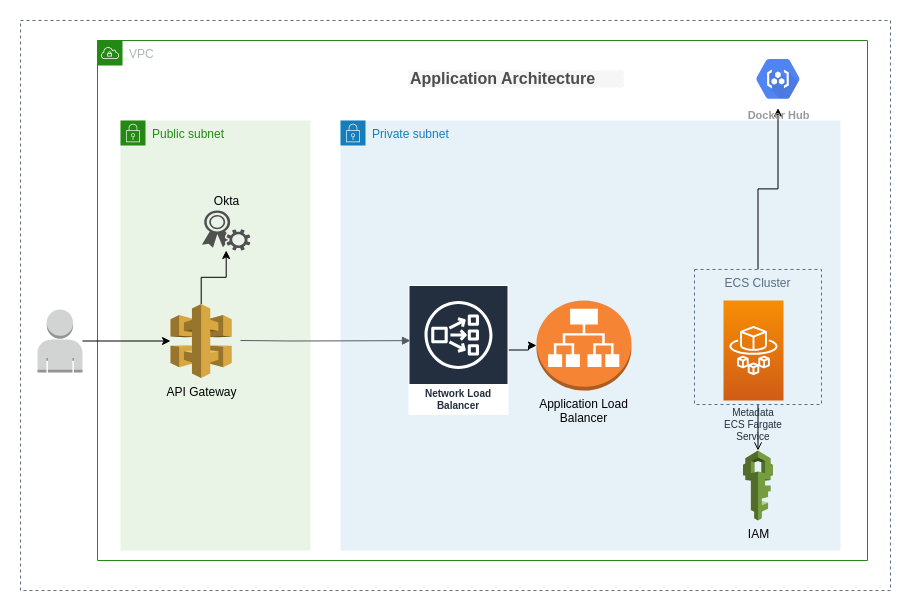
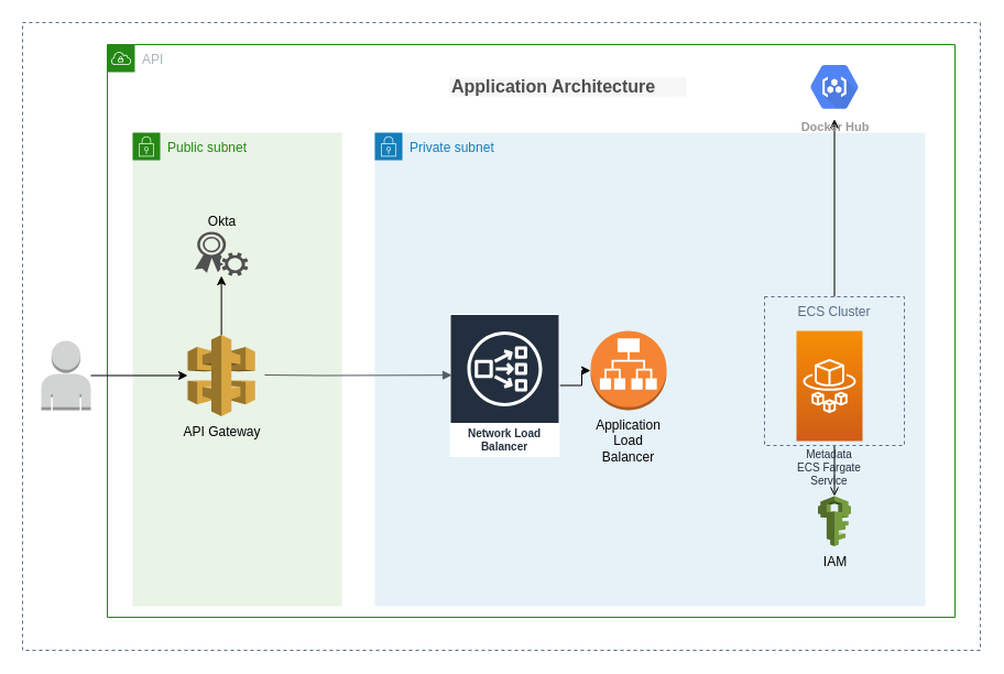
  <mxCell id="0" />
  <mxCell id="1" parent="0" />
  <mxCell id="2" value="" style="fillColor=none;strokeColor=#5A6C86;dashed=1;verticalAlign=top;fontStyle=0;fontColor=#5A6C86;" parent="1" vertex="1"><mxGeometry x="20" y="20" width="870" height="570" as="geometry" /></mxCell>
- <mxCell id="3" value="VPC" style="points=[[0,0],[0.25,0],[0.5,0],[0.75,0],[1,0],[1,0.25],[1,0.5],[1,0.75],[1,1],[0.75,1],[0.5,1],[0.25,1],[0,1],[0,0.75],[0,0.5],[0,0.25]];outlineConnect=0;gradientColor=none;html=1;whiteSpace=wrap;fontSize=12;fontStyle=0;shape=mxgraph.aws4.group;grIcon=mxgraph.aws4.group_vpc;strokeColor=#248814;fillColor=none;verticalAlign=top;align=left;spacingLeft=30;fontColor=#AAB7B8;dashed=0;" parent="1" vertex="1"><mxGeometry x="97" y="40" width="770" height="520" as="geometry" /></mxCell>
+ <mxCell id="3" value="API" style="points=[[0,0],[0.25,0],[0.5,0],[0.75,0],[1,0],[1,0.25],[1,0.5],[1,0.75],[1,1],[0.75,1],[0.5,1],[0.25,1],[0,1],[0,0.75],[0,0.5],[0,0.25]];outlineConnect=0;gradientColor=none;html=1;whiteSpace=wrap;fontSize=12;fontStyle=0;shape=mxgraph.aws4.group;grIcon=mxgraph.aws4.group_vpc;strokeColor=#248814;fillColor=none;verticalAlign=top;align=left;spacingLeft=30;fontColor=#AAB7B8;dashed=0;" parent="1" vertex="1"><mxGeometry x="97" y="40" width="770" height="520" as="geometry" /></mxCell>
  <mxCell id="4" value="Private subnet" style="points=[[0,0],[0.25,0],[0.5,0],[0.75,0],[1,0],[1,0.25],[1,0.5],[1,0.75],[1,1],[0.75,1],[0.5,1],[0.25,1],[0,1],[0,0.75],[0,0.5],[0,0.25]];outlineConnect=0;gradientColor=none;html=1;whiteSpace=wrap;fontSize=12;fontStyle=0;shape=mxgraph.aws4.group;grIcon=mxgraph.aws4.group_security_group;grStroke=0;strokeColor=#147EBA;fillColor=#E6F2F8;verticalAlign=top;align=left;spacingLeft=30;fontColor=#147EBA;dashed=0;" vertex="1" parent="1"><mxGeometry x="340" y="120" width="500" height="430" as="geometry" /></mxCell>
  <mxCell id="5" value="" style="edgeStyle=orthogonalEdgeStyle;rounded=0;orthogonalLoop=1;jettySize=auto;html=1;fontSize=10;" edge="1" parent="1" source="7" target="18"><mxGeometry relative="1" as="geometry" /></mxCell>
  <mxCell id="6" value="" style="edgeStyle=orthogonalEdgeStyle;rounded=0;orthogonalLoop=1;jettySize=auto;html=1;fontSize=10;endArrow=open;" edge="1" parent="1" source="7" target="13"><mxGeometry relative="1" as="geometry" /></mxCell>
  <mxCell id="7" value="ECS Cluster" style="fillColor=none;strokeColor=#5A6C86;dashed=1;verticalAlign=top;fontStyle=0;fontColor=#5A6C86;" parent="1" vertex="1"><mxGeometry x="694" y="269" width="127" height="135" as="geometry" /></mxCell>
  <mxCell id="8" value="Metadata ECS Fargate Service" style="points=[[0,0,0],[0.25,0,0],[0.5,0,0],[0.75,0,0],[1,0,0],[0,1,0],[0.25,1,0],[0.5,1,0],[0.75,1,0],[1,1,0],[0,0.25,0],[0,0.5,0],[0,0.75,0],[1,0.25,0],[1,0.5,0],[1,0.75,0]];outlineConnect=0;fontColor=#232F3E;gradientColor=#F78E04;gradientDirection=north;fillColor=#D05C17;strokeColor=#ffffff;dashed=0;verticalLabelPosition=bottom;verticalAlign=top;align=center;html=1;fontSize=10;fontStyle=0;aspect=fixed;shape=mxgraph.aws4.resourceIcon;resIcon=mxgraph.aws4.fargate;whiteSpace=wrap;" parent="1" vertex="1"><mxGeometry x="723" y="300" width="60" height="100" as="geometry" /></mxCell>
- <mxCell id="9" value="Application Load Balancer" style="outlineConnect=0;dashed=0;verticalLabelPosition=bottom;verticalAlign=top;align=center;html=1;shape=mxgraph.aws3.application_load_balancer;fillColor=#F58534;gradientColor=none;whiteSpace=wrap;" parent="1" vertex="1"><mxGeometry x="536" y="300" width="95" height="90" as="geometry" /></mxCell>
+ <mxCell id="9" value="Application Load Balancer" style="outlineConnect=0;dashed=0;verticalLabelPosition=bottom;verticalAlign=top;align=center;html=1;shape=mxgraph.aws3.application_load_balancer;fillColor=#F58534;gradientColor=none;whiteSpace=wrap;" parent="1" vertex="1"><mxGeometry x="536" y="300" width="69" height="72" as="geometry" /></mxCell>
  <mxCell id="10" value="" style="edgeStyle=orthogonalEdgeStyle;rounded=0;orthogonalLoop=1;jettySize=auto;html=1;fontSize=10;" edge="1" parent="1" source="20"><mxGeometry relative="1" as="geometry"><mxPoint x="200.62" y="330" as="targetPoint" /></mxGeometry></mxCell>
  <mxCell id="11" value="&lt;font style=&quot;font-size: 16px&quot;&gt;&lt;b&gt;Application Architecture&lt;/b&gt;&lt;/font&gt;" style="html=1;shadow=0;dashed=1;fontSize=10;align=left;fillColor=#f6f6f6;strokeColor=#f6f6f6;fontColor=#4D4D4D;" parent="1" vertex="1"><mxGeometry x="408" y="70" width="215" height="16.88" as="geometry" /></mxCell>
  <mxCell id="12" value="" style="outlineConnect=0;dashed=0;verticalLabelPosition=bottom;verticalAlign=top;align=center;html=1;shape=mxgraph.aws3.user;fillColor=#D2D3D3;gradientColor=none;" parent="1" vertex="1"><mxGeometry x="37" y="309" width="45" height="63" as="geometry" /></mxCell>
- <mxCell id="13" value="IAM" style="outlineConnect=0;dashed=0;verticalLabelPosition=bottom;verticalAlign=top;align=center;html=1;shape=mxgraph.aws3.iam;fillColor=#759C3E;gradientColor=none;" parent="1" vertex="1"><mxGeometry x="742.5" y="450" width="30" height="70" as="geometry" /></mxCell>
+ <mxCell id="13" value="IAM" style="outlineConnect=0;dashed=0;verticalLabelPosition=bottom;verticalAlign=top;align=center;html=1;shape=mxgraph.aws3.iam;fillColor=#759C3E;gradientColor=none;" parent="1" vertex="1"><mxGeometry x="742.5" y="450" width="30" height="45.5" as="geometry" /></mxCell>
  <mxCell id="14" value="Public subnet" style="points=[[0,0],[0.25,0],[0.5,0],[0.75,0],[1,0],[1,0.25],[1,0.5],[1,0.75],[1,1],[0.75,1],[0.5,1],[0.25,1],[0,1],[0,0.75],[0,0.5],[0,0.25]];outlineConnect=0;gradientColor=none;html=1;whiteSpace=wrap;fontSize=12;fontStyle=0;shape=mxgraph.aws4.group;grIcon=mxgraph.aws4.group_security_group;grStroke=0;strokeColor=#248814;fillColor=#E9F3E6;verticalAlign=top;align=left;spacingLeft=30;fontColor=#248814;dashed=0;" vertex="1" parent="1"><mxGeometry x="120" y="120" width="190" height="430" as="geometry" /></mxCell>
  <mxCell id="15" value="" style="edgeStyle=orthogonalEdgeStyle;rounded=0;orthogonalLoop=1;jettySize=auto;html=1;fontSize=10;" edge="1" parent="1" source="16" target="9"><mxGeometry relative="1" as="geometry" /></mxCell>
  <mxCell id="16" value="Network Load Balancer" style="outlineConnect=0;fontColor=#232F3E;gradientColor=none;strokeColor=#ffffff;fillColor=#232F3E;dashed=0;verticalLabelPosition=middle;verticalAlign=bottom;align=center;html=1;whiteSpace=wrap;fontSize=10;fontStyle=1;spacing=3;shape=mxgraph.aws4.productIcon;prIcon=mxgraph.aws4.network_load_balancer;" vertex="1" parent="1"><mxGeometry x="408" y="284.5" width="100" height="130" as="geometry" /></mxCell>
  <mxCell id="17" value="API Gateway" style="outlineConnect=0;dashed=0;verticalLabelPosition=bottom;verticalAlign=top;align=center;html=1;shape=mxgraph.aws3.api_gateway;fillColor=#D9A741;gradientColor=none;" vertex="1" parent="1"><mxGeometry x="170" y="303.5" width="61.25" height="74" as="geometry" /></mxCell>
- <mxCell id="18" value="Docker Hub" style="html=1;fillColor=#5184F3;strokeColor=none;verticalAlign=top;labelPosition=center;verticalLabelPosition=bottom;align=center;spacingTop=-6;fontSize=11;fontStyle=1;fontColor=#999999;shape=mxgraph.gcp2.hexIcon;prIcon=container_registry" vertex="1" parent="1"><mxGeometry x="744.5" y="49.19" width="66" height="58.5" as="geometry" /></mxCell>
+ <mxCell id="18" value="Docker Hub" style="html=1;fillColor=#5184F3;strokeColor=none;verticalAlign=top;labelPosition=center;verticalLabelPosition=bottom;align=center;spacingTop=-6;fontSize=11;fontStyle=1;fontColor=#999999;shape=mxgraph.gcp2.hexIcon;prIcon=container_registry" vertex="1" parent="1"><mxGeometry x="724.5" y="49.19" width="66" height="58.5" as="geometry" /></mxCell>
  <mxCell id="19" value="" style="edgeStyle=orthogonalEdgeStyle;rounded=0;orthogonalLoop=1;jettySize=auto;html=1;fontSize=10;" edge="1" parent="1" source="12" target="17"><mxGeometry relative="1" as="geometry" /></mxCell>
- <mxCell id="20" value="Okta" style="pointerEvents=1;shadow=0;dashed=0;html=1;strokeColor=none;fillColor=#505050;labelPosition=center;verticalLabelPosition=top;verticalAlign=bottom;outlineConnect=0;align=center;shape=mxgraph.office.security.token_service;" parent="1" vertex="1"><mxGeometry x="201.37" y="210" width="48.5" height="40" as="geometry" /></mxCell>
+ <mxCell id="20" value="Okta" style="pointerEvents=1;shadow=0;dashed=0;html=1;strokeColor=none;fillColor=#505050;labelPosition=center;verticalLabelPosition=top;verticalAlign=bottom;outlineConnect=0;align=center;shape=mxgraph.office.security.token_service;" parent="1" vertex="1"><mxGeometry x="176.37" y="210" width="48.5" height="40" as="geometry" /></mxCell>
  <mxCell id="21" value="" style="edgeStyle=orthogonalEdgeStyle;rounded=0;orthogonalLoop=1;jettySize=auto;html=1;" edge="1" parent="1" source="17" target="20"><mxGeometry relative="1" as="geometry" /></mxCell>
  <mxCell id="22" value="" style="edgeStyle=orthogonalEdgeStyle;html=1;endArrow=block;elbow=vertical;startArrow=none;endFill=1;strokeColor=#545B64;rounded=0;fontSize=10;entryX=0.14;entryY=0.512;entryDx=0;entryDy=0;entryPerimeter=0;" edge="1" parent="1" target="4"><mxGeometry width="100" relative="1" as="geometry"><mxPoint x="240" y="340" as="sourcePoint" /><mxPoint x="340" y="340" as="targetPoint" /></mxGeometry></mxCell>
